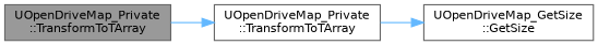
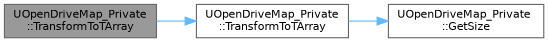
  digraph {
    rankdir=LR
    node [color=grey40 fillcolor=white fontname=Helvetica fontsize=10 shape=box style=filled]
    edge [color=steelblue1 fontname=Helvetica fontsize=10 labelfontname=Helvetica labelfontsize=10 style=solid]
    n1 [color=gray40 fillcolor=grey60 fontcolor=black height=0.2 label="UOpenDriveMap_Private\l::TransformToTArray" width=0.4]
    n2 [height=0.2 label="UOpenDriveMap_Private\l::TransformToTArray" width=0.4]
-   n3 [height=0.2 label="UOpenDriveMap_GetSize\l::GetSize" width=0.4]
+   n3 [height=0.2 label="UOpenDriveMap_Private\l::GetSize" width=0.4]
    n1 -> n2
    n2 -> n3
  }
